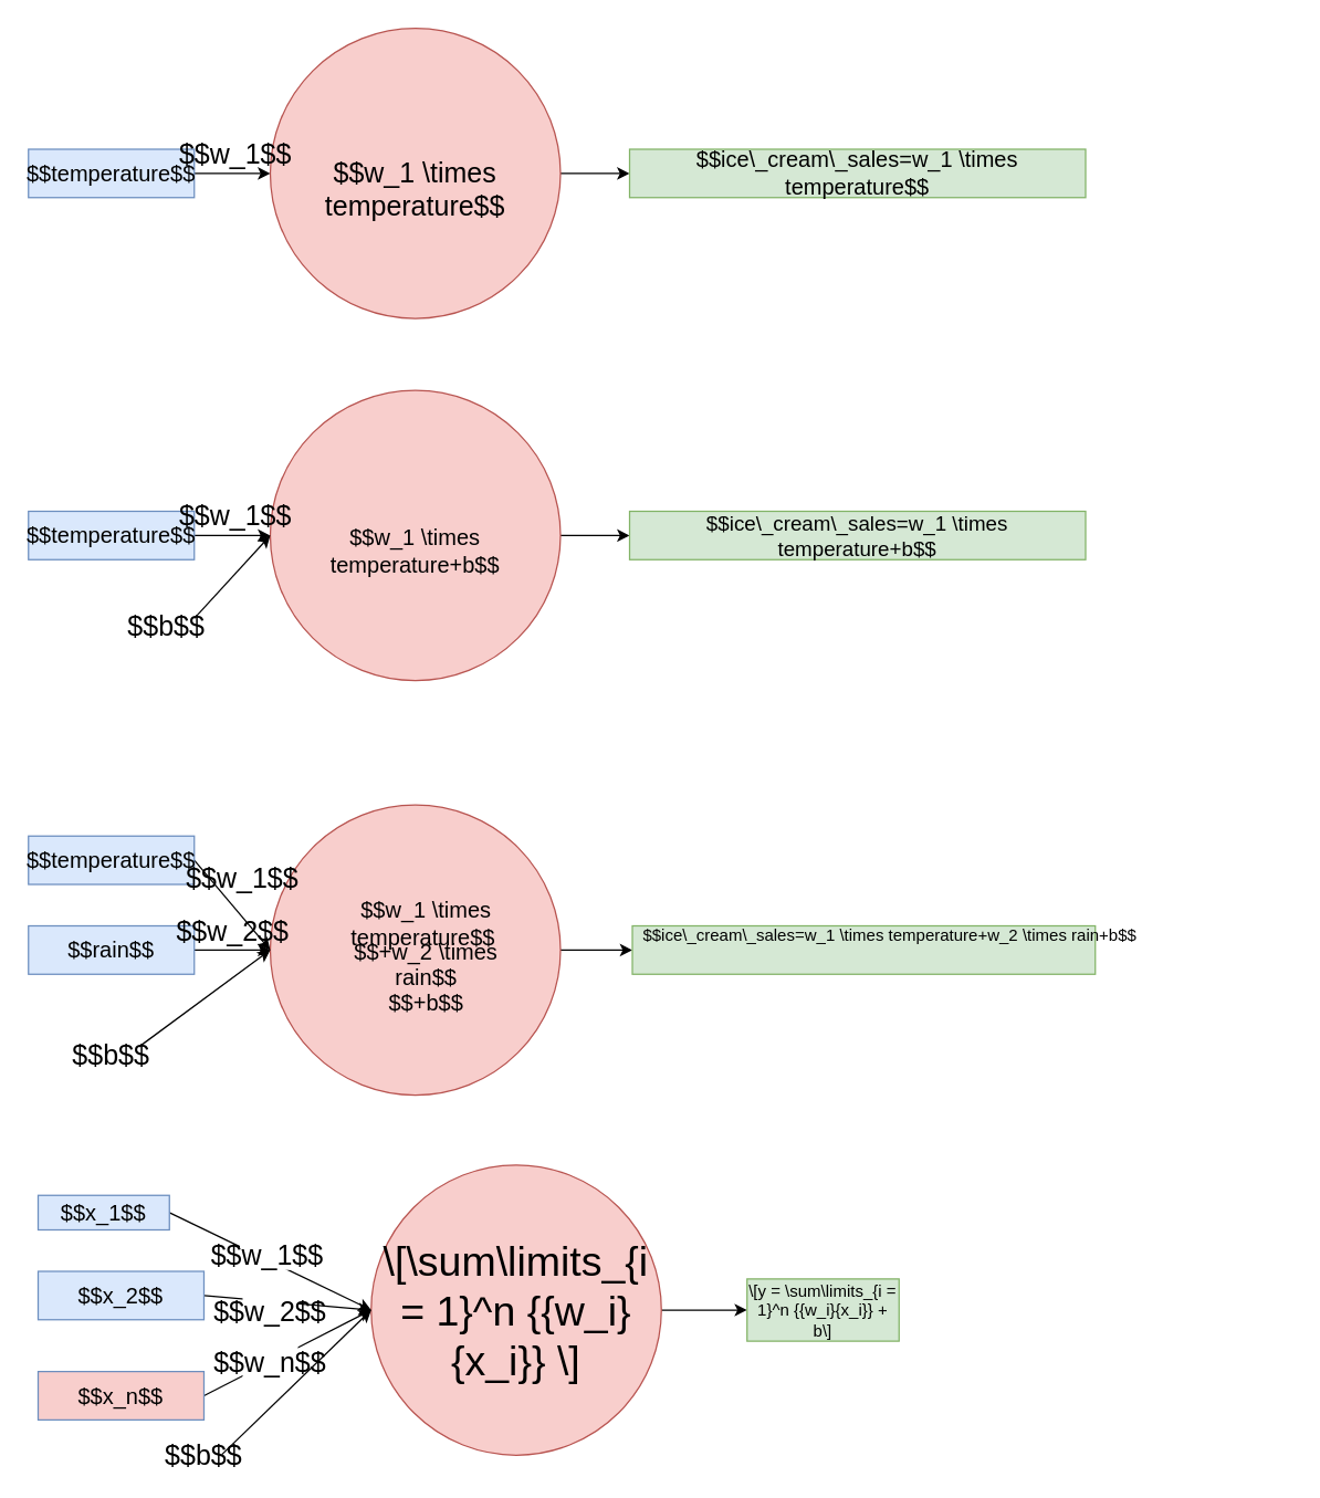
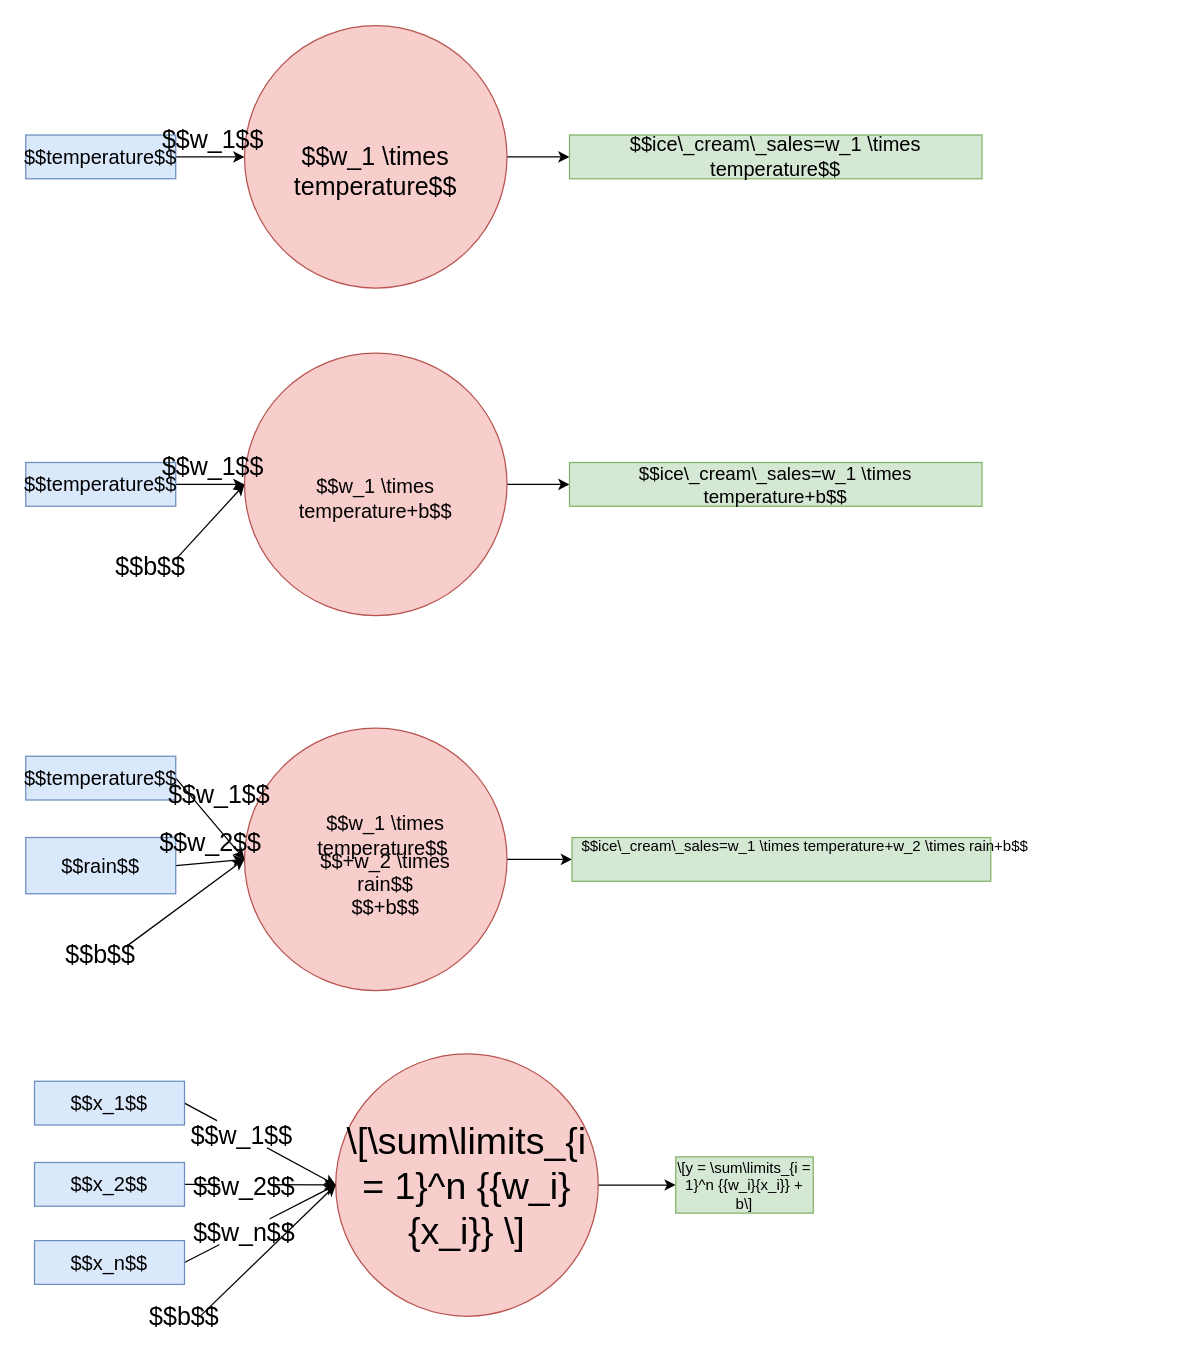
  <mxCell id="0" />
  <mxCell id="1" parent="0" />
  <mxCell id="2" style="edgeStyle=orthogonalEdgeStyle;rounded=0;orthogonalLoop=1;jettySize=auto;html=1;exitX=1;exitY=0.5;exitDx=0;exitDy=0;entryX=0;entryY=0.5;entryDx=0;entryDy=0;" edge="1" parent="1" source="3" target="8"><mxGeometry relative="1" as="geometry"><mxPoint x="465" y="125" as="targetPoint" /></mxGeometry></mxCell>
  <mxCell id="3" value="" style="ellipse;whiteSpace=wrap;html=1;fillColor=#f8cecc;strokeColor=#b85450;" vertex="1" parent="1"><mxGeometry x="195" y="20" width="210" height="210" as="geometry" /></mxCell>
  <mxCell id="4" style="edgeStyle=orthogonalEdgeStyle;rounded=0;orthogonalLoop=1;jettySize=auto;html=1;exitX=1;exitY=0.5;exitDx=0;exitDy=0;entryX=0;entryY=0.5;entryDx=0;entryDy=0;" edge="1" parent="1" source="5" target="3"><mxGeometry relative="1" as="geometry" /></mxCell>
  <mxCell id="5" value="$$temperature$$" style="rounded=0;whiteSpace=wrap;html=1;fontSize=16;fillColor=#dae8fc;strokeColor=#6c8ebf;" vertex="1" parent="1"><mxGeometry x="20" y="107.5" width="120" height="35" as="geometry" /></mxCell>
  <mxCell id="6" value="$$w_1$$" style="text;html=1;strokeColor=none;fillColor=none;align=center;verticalAlign=middle;whiteSpace=wrap;rounded=0;fontSize=20;" vertex="1" parent="1"><mxGeometry x="150" y="100" width="40" height="20" as="geometry" /></mxCell>
  <mxCell id="7" value="$$w_1 \times temperature$$&lt;br style=&quot;font-size: 20px&quot;&gt;" style="text;html=1;strokeColor=none;fillColor=none;align=center;verticalAlign=middle;whiteSpace=wrap;rounded=0;fontSize=20;" vertex="1" parent="1"><mxGeometry x="205" y="111" width="190" height="50" as="geometry" /></mxCell>
  <mxCell id="8" value="&lt;span&gt;$$ice\_cream\_sales=w_1 \times temperature$$&lt;/span&gt;" style="rounded=0;whiteSpace=wrap;html=1;fontSize=16;fillColor=#d5e8d4;strokeColor=#82b366;" vertex="1" parent="1"><mxGeometry x="455" y="107.5" width="330" height="35" as="geometry" /></mxCell>
  <mxCell id="9" style="edgeStyle=orthogonalEdgeStyle;rounded=0;orthogonalLoop=1;jettySize=auto;html=1;exitX=1;exitY=0.5;exitDx=0;exitDy=0;entryX=0;entryY=0.5;entryDx=0;entryDy=0;" edge="1" parent="1" source="10" target="15"><mxGeometry relative="1" as="geometry"><mxPoint x="465" y="387" as="targetPoint" /></mxGeometry></mxCell>
  <mxCell id="10" value="" style="ellipse;whiteSpace=wrap;html=1;fillColor=#f8cecc;strokeColor=#b85450;" vertex="1" parent="1"><mxGeometry x="195" y="282" width="210" height="210" as="geometry" /></mxCell>
  <mxCell id="11" style="edgeStyle=orthogonalEdgeStyle;rounded=0;orthogonalLoop=1;jettySize=auto;html=1;exitX=1;exitY=0.5;exitDx=0;exitDy=0;entryX=0;entryY=0.5;entryDx=0;entryDy=0;" edge="1" parent="1" source="12" target="10"><mxGeometry relative="1" as="geometry" /></mxCell>
  <mxCell id="12" value="$$temperature$$" style="rounded=0;whiteSpace=wrap;html=1;fontSize=16;fillColor=#dae8fc;strokeColor=#6c8ebf;" vertex="1" parent="1"><mxGeometry x="20" y="369.5" width="120" height="35" as="geometry" /></mxCell>
  <mxCell id="13" value="$$w_1$$" style="text;html=1;strokeColor=none;fillColor=none;align=center;verticalAlign=middle;whiteSpace=wrap;rounded=0;fontSize=20;" vertex="1" parent="1"><mxGeometry x="150" y="362" width="40" height="20" as="geometry" /></mxCell>
  <mxCell id="14" value="$$w_1 \times temperature+b$$&lt;br style=&quot;font-size: 16px;&quot;&gt;" style="text;html=1;strokeColor=none;fillColor=none;align=center;verticalAlign=middle;whiteSpace=wrap;rounded=0;fontSize=16;" vertex="1" parent="1"><mxGeometry x="205" y="373" width="190" height="50" as="geometry" /></mxCell>
  <mxCell id="15" value="&lt;span style=&quot;font-size: 15px;&quot;&gt;$$ice\_cream\_sales=w_1 \times temperature+b$$&lt;/span&gt;" style="rounded=0;whiteSpace=wrap;html=1;fontSize=15;fillColor=#d5e8d4;strokeColor=#82b366;" vertex="1" parent="1"><mxGeometry x="455" y="369.5" width="330" height="35" as="geometry" /></mxCell>
  <mxCell id="16" value="" style="endArrow=classic;html=1;fontSize=16;entryX=0;entryY=0.5;entryDx=0;entryDy=0;exitX=1;exitY=0.25;exitDx=0;exitDy=0;" edge="1" parent="1" source="17" target="10"><mxGeometry width="50" height="50" relative="1" as="geometry"><mxPoint x="140" y="512" as="sourcePoint" /><mxPoint x="170" y="512" as="targetPoint" /></mxGeometry></mxCell>
  <mxCell id="17" value="$$b$$" style="text;html=1;strokeColor=none;fillColor=none;align=center;verticalAlign=middle;whiteSpace=wrap;rounded=0;fontSize=20;" vertex="1" parent="1"><mxGeometry x="100" y="442" width="40" height="20" as="geometry" /></mxCell>
  <mxCell id="18" style="edgeStyle=orthogonalEdgeStyle;rounded=0;orthogonalLoop=1;jettySize=auto;html=1;exitX=1;exitY=0.5;exitDx=0;exitDy=0;entryX=0;entryY=0.5;entryDx=0;entryDy=0;" edge="1" parent="1" source="19" target="23"><mxGeometry relative="1" as="geometry"><mxPoint x="465" y="687" as="targetPoint" /></mxGeometry></mxCell>
  <mxCell id="19" value="" style="ellipse;whiteSpace=wrap;html=1;fillColor=#f8cecc;strokeColor=#b85450;" vertex="1" parent="1"><mxGeometry x="195" y="582" width="210" height="210" as="geometry" /></mxCell>
  <mxCell id="20" style="rounded=0;orthogonalLoop=1;jettySize=auto;html=1;exitX=1;exitY=0.5;exitDx=0;exitDy=0;entryX=0;entryY=0.5;entryDx=0;entryDy=0;" edge="1" parent="1" source="21" target="19"><mxGeometry relative="1" as="geometry" /></mxCell>
  <mxCell id="21" value="$$temperature$$" style="rounded=0;whiteSpace=wrap;html=1;fontSize=16;fillColor=#dae8fc;strokeColor=#6c8ebf;" vertex="1" parent="1"><mxGeometry x="20" y="604.5" width="120" height="35" as="geometry" /></mxCell>
  <mxCell id="22" value="$$w_1$$" style="text;html=1;strokeColor=none;fillColor=none;align=center;verticalAlign=middle;whiteSpace=wrap;rounded=0;fontSize=20;" vertex="1" parent="1"><mxGeometry x="155" y="624" width="40" height="20" as="geometry" /></mxCell>
  <mxCell id="23" value="" style="rounded=0;whiteSpace=wrap;html=1;fontSize=35;fillColor=#d5e8d4;strokeColor=#82b366;" vertex="1" parent="1"><mxGeometry x="457" y="669.5" width="335" height="35" as="geometry" /></mxCell>
  <mxCell id="24" value="" style="endArrow=classic;html=1;fontSize=16;entryX=0;entryY=0.5;entryDx=0;entryDy=0;exitX=1;exitY=0.25;exitDx=0;exitDy=0;" edge="1" parent="1" target="19" source="25"><mxGeometry width="50" height="50" relative="1" as="geometry"><mxPoint x="140" y="812" as="sourcePoint" /><mxPoint x="170" y="812" as="targetPoint" /></mxGeometry></mxCell>
  <mxCell id="25" value="$$b$$" style="text;html=1;strokeColor=none;fillColor=none;align=center;verticalAlign=middle;whiteSpace=wrap;rounded=0;fontSize=20;" vertex="1" parent="1"><mxGeometry x="60" y="752" width="40" height="20" as="geometry" /></mxCell>
  <mxCell id="26" style="edgeStyle=none;rounded=0;orthogonalLoop=1;jettySize=auto;html=1;exitX=1;exitY=0.5;exitDx=0;exitDy=0;entryX=0;entryY=0.5;entryDx=0;entryDy=0;fontSize=15;" edge="1" parent="1" source="27" target="19"><mxGeometry relative="1" as="geometry" /></mxCell>
- <mxCell id="27" value="$$rain$$" style="rounded=0;whiteSpace=wrap;html=1;fontSize=16;fillColor=#dae8fc;strokeColor=#6c8ebf;" vertex="1" parent="1"><mxGeometry x="20" y="669.5" width="120" height="35" as="geometry" /></mxCell>
+ <mxCell id="27" value="$$rain$$" style="rounded=0;whiteSpace=wrap;html=1;fontSize=16;fillColor=#dae8fc;strokeColor=#6c8ebf;" vertex="1" parent="1"><mxGeometry x="20" y="669.5" width="120" height="45" as="geometry" /></mxCell>
  <mxCell id="28" value="$$w_2$$" style="text;html=1;strokeColor=none;fillColor=none;align=center;verticalAlign=middle;whiteSpace=wrap;rounded=0;fontSize=20;" vertex="1" parent="1"><mxGeometry x="147.5" y="663" width="40" height="20" as="geometry" /></mxCell>
  <mxCell id="29" value="" style="group" vertex="1" connectable="0" parent="1"><mxGeometry x="213" y="658.5" width="190" height="84" as="geometry" /></mxCell>
  <mxCell id="30" value="$$+b$$&lt;br style=&quot;font-size: 16px&quot;&gt;" style="text;html=1;strokeColor=none;fillColor=none;align=center;verticalAlign=middle;whiteSpace=wrap;rounded=0;fontSize=16;" vertex="1" parent="29"><mxGeometry y="49" width="190" height="35" as="geometry" /></mxCell>
  <mxCell id="31" value="&lt;br&gt;$$+w_2 \times rain$$&lt;br style=&quot;font-size: 16px&quot;&gt;" style="text;html=1;strokeColor=none;fillColor=none;align=center;verticalAlign=middle;whiteSpace=wrap;rounded=0;fontSize=16;direction=south;" vertex="1" parent="29"><mxGeometry x="30" y="16.5" width="130" height="25" as="geometry" /></mxCell>
  <mxCell id="32" value="$$w_1 \times temperature$$&amp;nbsp;&lt;br style=&quot;font-size: 16px&quot;&gt;" style="text;html=1;strokeColor=none;fillColor=none;align=center;verticalAlign=middle;whiteSpace=wrap;rounded=0;fontSize=16;" vertex="1" parent="29"><mxGeometry width="190" height="19" as="geometry" /></mxCell>
  <mxCell id="33" value="$$ice\_cream\_sales=w_1 \times temperature+w_2 \times rain+b$$" style="text;html=1;fontSize=12;" vertex="1" parent="1"><mxGeometry x="463" y="663" width="470" height="30" as="geometry" /></mxCell>
  <mxCell id="34" style="edgeStyle=orthogonalEdgeStyle;rounded=0;orthogonalLoop=1;jettySize=auto;html=1;exitX=1;exitY=0.5;exitDx=0;exitDy=0;entryX=0;entryY=0.5;entryDx=0;entryDy=0;" edge="1" parent="1" source="36"><mxGeometry relative="1" as="geometry"><mxPoint x="463.724" y="947.172" as="targetPoint" /></mxGeometry></mxCell>
  <mxCell id="35" style="edgeStyle=none;rounded=0;orthogonalLoop=1;jettySize=auto;html=1;exitX=1;exitY=0.5;exitDx=0;exitDy=0;entryX=0;entryY=0.5;entryDx=0;entryDy=0;fontSize=30;" edge="1" parent="1" source="36" target="48"><mxGeometry relative="1" as="geometry" /></mxCell>
  <mxCell id="36" value="\[\sum\limits_{i = 1}^n {{w_i}{x_i}} \]" style="ellipse;whiteSpace=wrap;html=1;fillColor=#f8cecc;strokeColor=#b85450;fontSize=30;" vertex="1" parent="1"><mxGeometry x="268" y="842.5" width="210" height="210" as="geometry" /></mxCell>
  <mxCell id="37" style="rounded=0;orthogonalLoop=1;jettySize=auto;html=1;exitX=1;exitY=0.5;exitDx=0;exitDy=0;entryX=0;entryY=0.5;entryDx=0;entryDy=0;" edge="1" parent="1" source="38" target="36"><mxGeometry relative="1" as="geometry" /></mxCell>
- <mxCell id="38" value="$$x_1$$" style="rounded=0;whiteSpace=wrap;html=1;fontSize=16;fillColor=#dae8fc;strokeColor=#6c8ebf;" vertex="1" parent="1"><mxGeometry x="27" y="864.5" width="95" height="25" as="geometry" /></mxCell>
+ <mxCell id="38" value="$$x_1$$" style="rounded=0;whiteSpace=wrap;html=1;fontSize=16;fillColor=#dae8fc;strokeColor=#6c8ebf;" vertex="1" parent="1"><mxGeometry x="27" y="864.5" width="120" height="35" as="geometry" /></mxCell>
  <mxCell id="39" value="$$w_1$$" style="text;html=1;align=center;verticalAlign=middle;whiteSpace=wrap;rounded=0;fontSize=20;fillColor=#ffffff;" vertex="1" parent="1"><mxGeometry x="173" y="895.5" width="40" height="23" as="geometry" /></mxCell>
  <mxCell id="40" value="" style="endArrow=classic;html=1;fontSize=16;entryX=0;entryY=0.5;entryDx=0;entryDy=0;" edge="1" parent="1" target="36"><mxGeometry width="50" height="50" relative="1" as="geometry"><mxPoint x="160" y="1052" as="sourcePoint" /><mxPoint x="177" y="1072" as="targetPoint" /></mxGeometry></mxCell>
  <mxCell id="41" value="$$b$$" style="text;html=1;strokeColor=none;fillColor=none;align=center;verticalAlign=middle;whiteSpace=wrap;rounded=0;fontSize=20;" vertex="1" parent="1"><mxGeometry x="127" y="1042" width="40" height="20" as="geometry" /></mxCell>
  <mxCell id="42" style="edgeStyle=none;rounded=0;orthogonalLoop=1;jettySize=auto;html=1;exitX=1;exitY=0.5;exitDx=0;exitDy=0;entryX=0;entryY=0.5;entryDx=0;entryDy=0;fontSize=15;" edge="1" parent="1" source="43" target="36"><mxGeometry relative="1" as="geometry" /></mxCell>
- <mxCell id="43" value="$$x_2$$" style="rounded=0;whiteSpace=wrap;html=1;fontSize=16;fillColor=#dae8fc;strokeColor=#6c8ebf;" vertex="1" parent="1"><mxGeometry x="27" y="919.5" width="120" height="35" as="geometry" /></mxCell>
+ <mxCell id="43" value="$$x_2$$" style="rounded=0;whiteSpace=wrap;html=1;fontSize=16;fillColor=#dae8fc;strokeColor=#6c8ebf;" vertex="1" parent="1"><mxGeometry x="27" y="929.5" width="120" height="35" as="geometry" /></mxCell>
  <mxCell id="44" value="$$w_2$$" style="text;html=1;align=center;verticalAlign=middle;whiteSpace=wrap;rounded=0;fontSize=20;fillColor=#ffffff;" vertex="1" parent="1"><mxGeometry x="175" y="936" width="40" height="23" as="geometry" /></mxCell>
  <mxCell id="45" style="edgeStyle=none;rounded=0;orthogonalLoop=1;jettySize=auto;html=1;exitX=1;exitY=0.5;exitDx=0;exitDy=0;entryX=0;entryY=0.5;entryDx=0;entryDy=0;fontSize=35;" edge="1" parent="1" source="46" target="36"><mxGeometry relative="1" as="geometry" /></mxCell>
- <mxCell id="46" value="$$x_n$$" style="rounded=0;whiteSpace=wrap;html=1;fontSize=16;fillColor=#f8cecc;strokeColor=#6c8ebf;" vertex="1" parent="1"><mxGeometry x="27" y="992" width="120" height="35" as="geometry" /></mxCell>
+ <mxCell id="46" value="$$x_n$$" style="rounded=0;whiteSpace=wrap;html=1;fontSize=16;fillColor=#dae8fc;strokeColor=#6c8ebf;" vertex="1" parent="1"><mxGeometry x="27" y="992" width="120" height="35" as="geometry" /></mxCell>
  <mxCell id="47" value="$$w_n$$" style="text;html=1;align=center;verticalAlign=middle;whiteSpace=wrap;rounded=0;fontSize=20;fillColor=#ffffff;" vertex="1" parent="1"><mxGeometry x="175" y="973.5" width="40" height="23" as="geometry" /></mxCell>
  <mxCell id="48" value="\[y = \sum\limits_{i = 1}^n {{w_i}{x_i}} + b\]" style="rounded=0;whiteSpace=wrap;html=1;fillColor=#d5e8d4;fontSize=12;strokeColor=#82b366;" vertex="1" parent="1"><mxGeometry x="540" y="925" width="110" height="45" as="geometry" /></mxCell>
